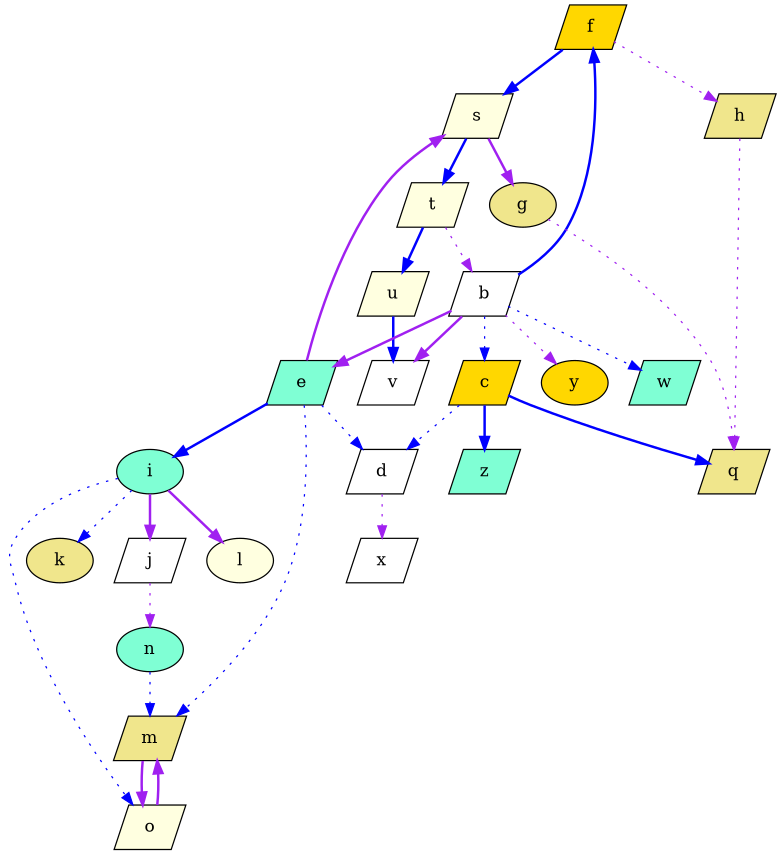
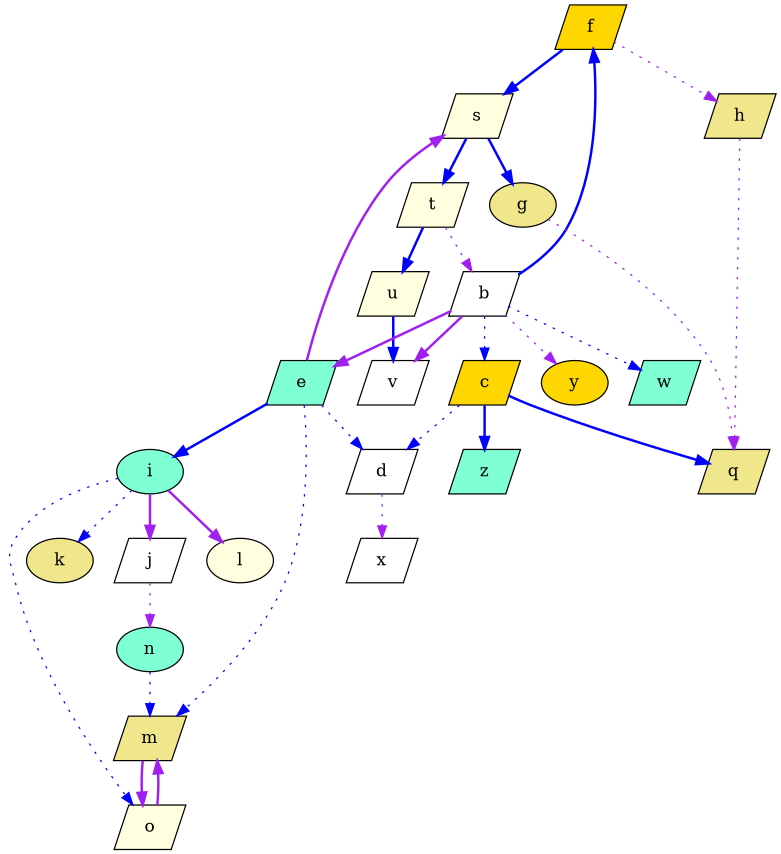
  digraph {
    node [fillcolor=aquamarine fontsize=14 shape=parallelogram style=filled]
    edge [color=blue dir=forward fontsize=12 labeldistance=1.5 style=bold]
    z
    y [fillcolor=gold shape=ellipse]
    w
    q [fillcolor=khaki]
    l [fillcolor=lightyellow shape=ellipse]
    k [fillcolor=khaki shape=ellipse]
    u [fillcolor=lightyellow]
    v [fillcolor=white]
    b [fillcolor=white]
    c [fillcolor=gold]
    f [fillcolor=gold]
    e
    d [fillcolor=white]
    h [fillcolor=khaki]
    s [fillcolor=lightyellow]
    i [shape=ellipse]
    m [fillcolor=khaki]
    x [fillcolor=white]
    j [fillcolor=white]
    o [fillcolor=lightyellow]
    n [shape=ellipse]
    g [fillcolor=khaki shape=ellipse]
    t [fillcolor=lightyellow]
    u -> v
    b -> y [color=purple style=dotted]
    b -> w [style=dotted]
    b -> v [color=purple]
    b -> c [style=dotted]
    b -> f
    b -> e [color=purple]
    c -> z
    c -> q
    c -> d [style=dotted]
    f -> h [color=purple style=dotted]
    f -> s
    e -> d [style=dotted]
    e -> s [color=purple]
    e -> i
    e -> m [style=dotted]
    d -> x [color=purple style=dotted]
    h -> q [color=purple style=dotted]
-   s -> g [color=purple]
+   s -> g
    s -> t
    i -> l [color=purple]
    i -> k [style=dotted]
    i -> j [color=purple]
    i -> o [style=dotted]
    m -> o [color=purple]
    j -> n [color=purple style=dotted]
    o -> m [color=purple]
    n -> m [style=dotted]
    g -> q [color=purple style=dotted]
    t -> u
    t -> b [color=purple style=dotted]
  }
